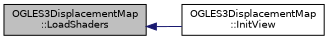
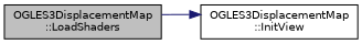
  digraph {
    rankdir=LR
    node [color=black fontname=Helvetica fontsize=10 shape=record style=filled]
    n1 [fillcolor=grey75 fontcolor=black height=0.2 label="OGLES3DisplacementMap\l::LoadShaders" width=0.4]
    n2 [fillcolor=white height=0.2 label="OGLES3DisplacementMap\l::InitView" width=0.4]
-   n1 -> n2 [color=midnightblue dir=back fontname=Helvetica fontsize=10 labelfontname=Helvetica labelfontsize=10 style=solid]
+   n2 -> n1 [color=midnightblue dir=back fontname=Helvetica fontsize=10 labelfontname=Helvetica labelfontsize=10 style=solid]
  }
